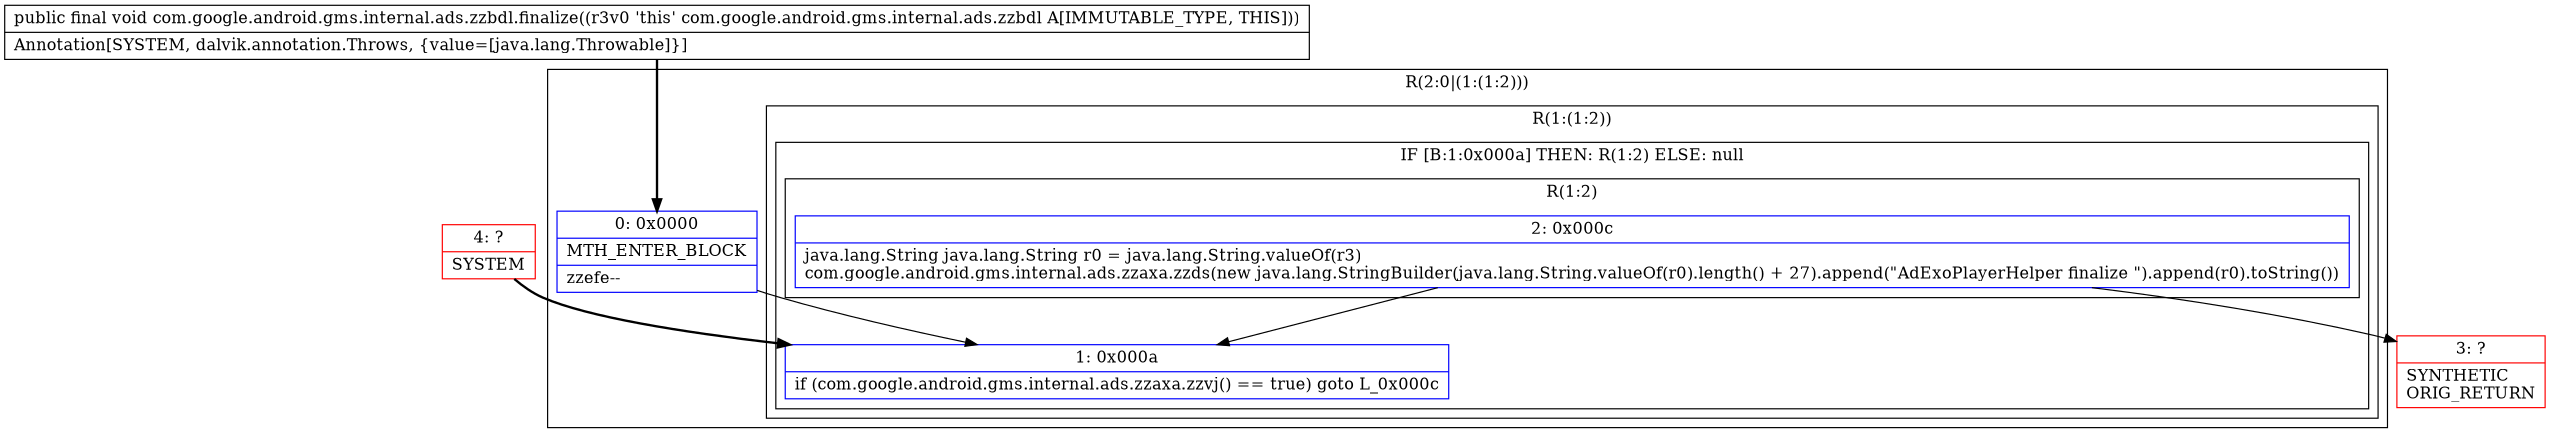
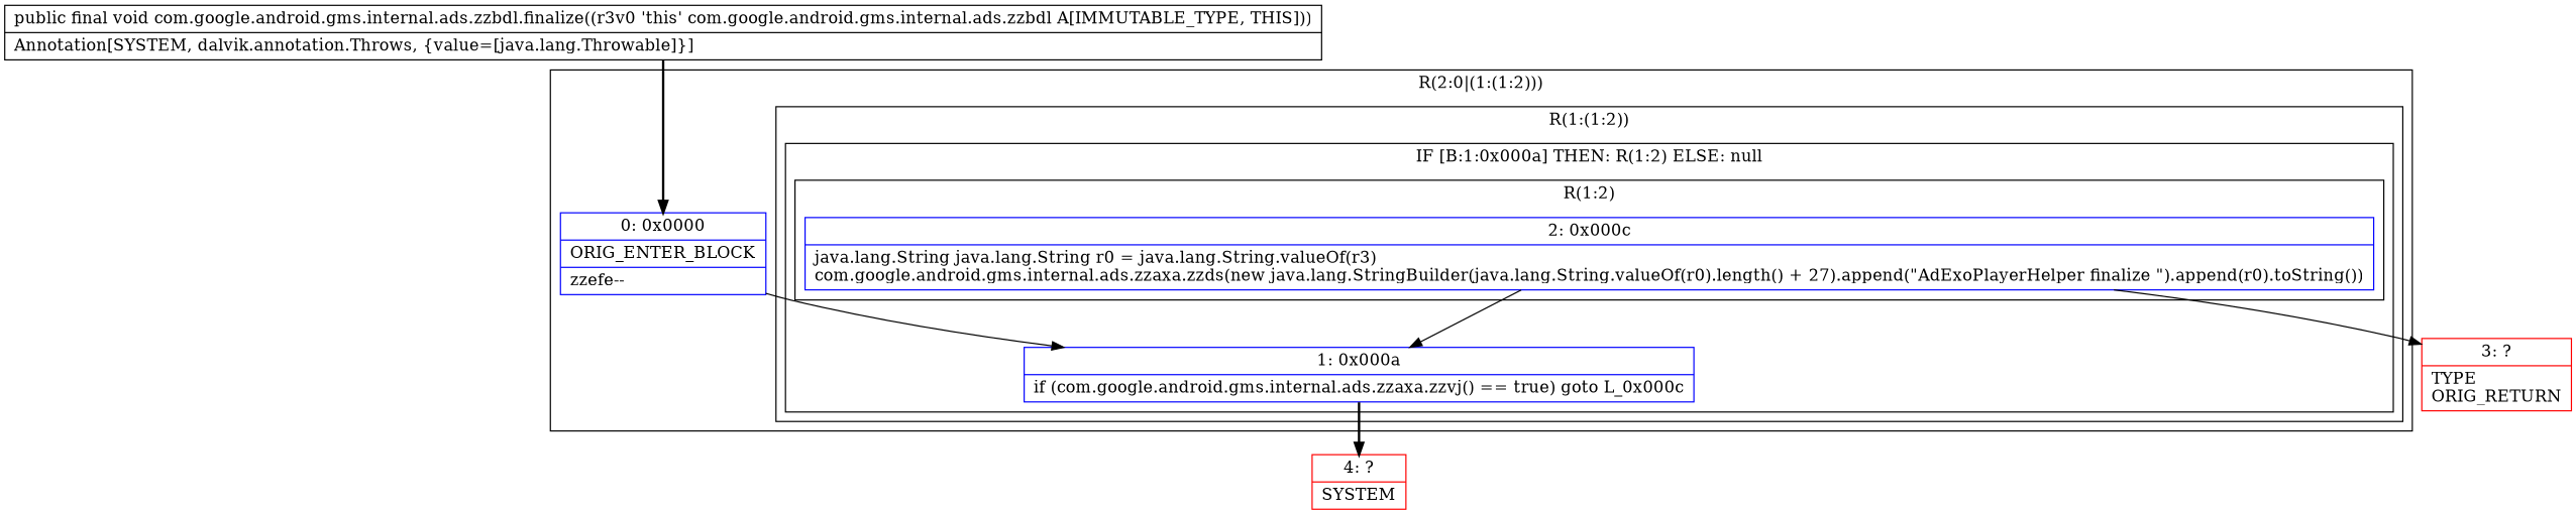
  digraph {
    node [color=blue shape=record]
    edge [style=solid]
    n1 [label="{2\:\ 0x000c|java.lang.String java.lang.String r0 = java.lang.String.valueOf(r3)\lcom.google.android.gms.internal.ads.zzaxa.zzds(new java.lang.StringBuilder(java.lang.String.valueOf(r0).length() + 27).append(\"AdExoPlayerHelper finalize \").append(r0).toString())\l}"]
    n2 [label="{1\:\ 0x000a|if (com.google.android.gms.internal.ads.zzaxa.zzvj() == true) goto L_0x000c\l}"]
-   n3 [label="{0\:\ 0x0000|MTH_ENTER_BLOCK\l|zzefe\-\-\l}"]
-   n4 [color=red label="{3\:\ ?|SYNTHETIC\lORIG_RETURN\l}"]
+   n3 [label="{0\:\ 0x0000|ORIG_ENTER_BLOCK\l|zzefe\-\-\l}"]
+   n4 [color=red label="{3\:\ ?|TYPE\lORIG_RETURN\l}"]
    n5 [color=red label="{4\:\ ?|SYSTEM\l}"]
    n6 [label="{public final void com.google.android.gms.internal.ads.zzbdl.finalize((r3v0 'this' com.google.android.gms.internal.ads.zzbdl A[IMMUTABLE_TYPE, THIS]))  | Annotation[SYSTEM, dalvik.annotation.Throws, \{value=[java.lang.Throwable]\}]\l}" color=""]
    subgraph cluster_1 {
      label="R(2:0|(1:(1:2)))"
      n3
      subgraph cluster_2 {
        label="R(1:(1:2))"
        subgraph cluster_3 {
          label="IF [B:1:0x000a] THEN: R(1:2) ELSE: null"
          n2
          subgraph cluster_4 {
            label="R(1:2)"
            n1
          }
        }
      }
    }
    n1 -> n2
    n1 -> n4
-   n5 -> n2 [style=bold]
+   n2 -> n5 [style=bold]
    n3 -> n2
    n6 -> n3 [style=bold]
  }
